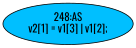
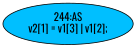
  strict digraph {
    fontname=Oswald
-   n1 [ast="<pyverilog.vparser.ast.Assign object at 0x7f40784bd7d0>" def_var="['v2']" fillcolor=deepskyblue label="248:AS\nv2[1] = v1[3] | v1[2];" statements="[]" style=filled typ=Assign use_var="['v1', 'v1']" fontname=Oswald]
+   n1 [ast="<pyverilog.vparser.ast.Assign object at 0x7f40784bd7d0>" def_var="['v2']" fillcolor=deepskyblue label="244:AS\nv2[1] = v1[3] | v1[2];" statements="[]" style=filled typ=Assign use_var="['v1', 'v1']" fontname=Oswald]
  }
